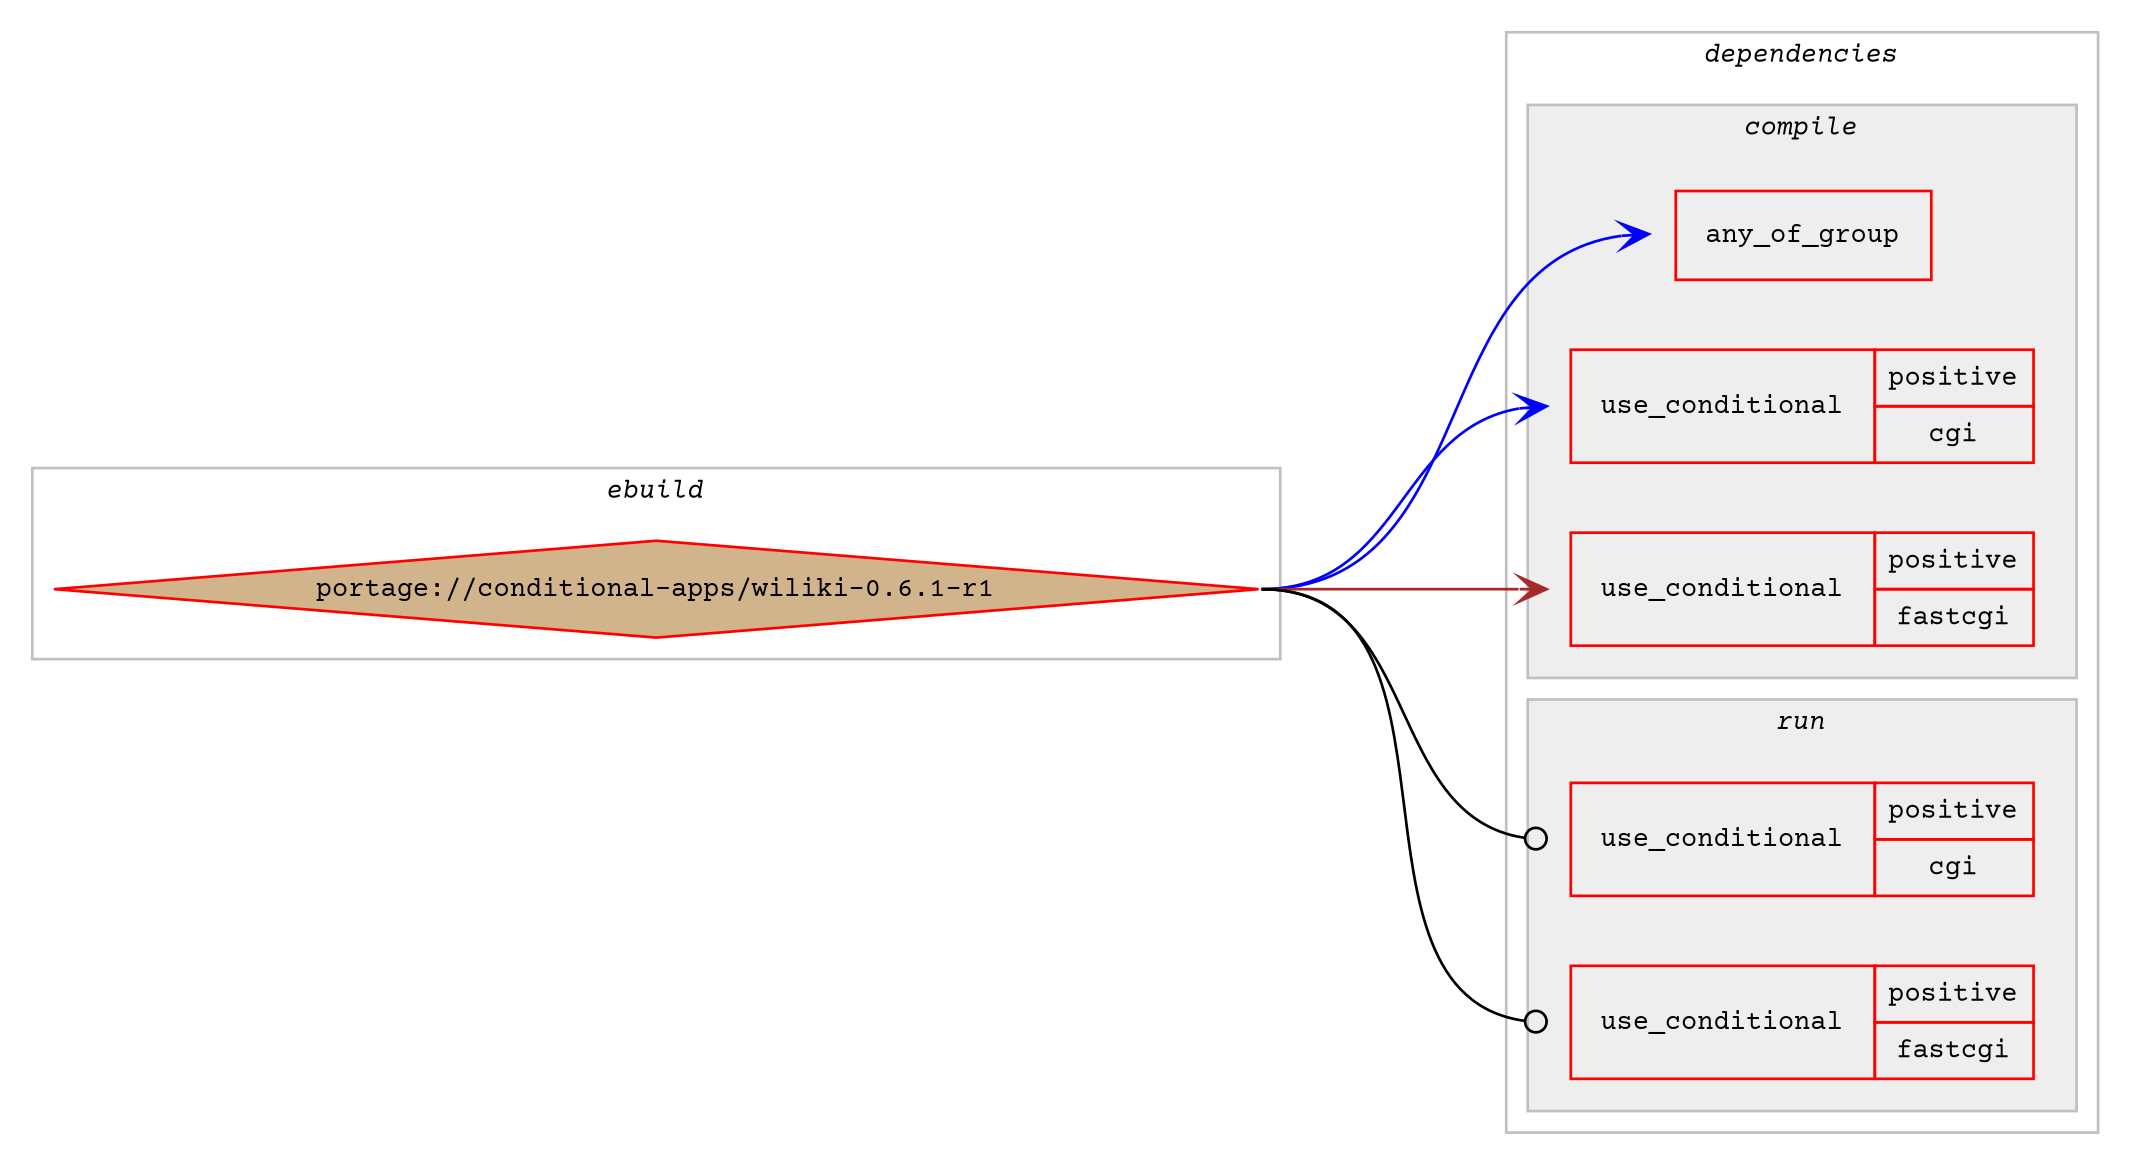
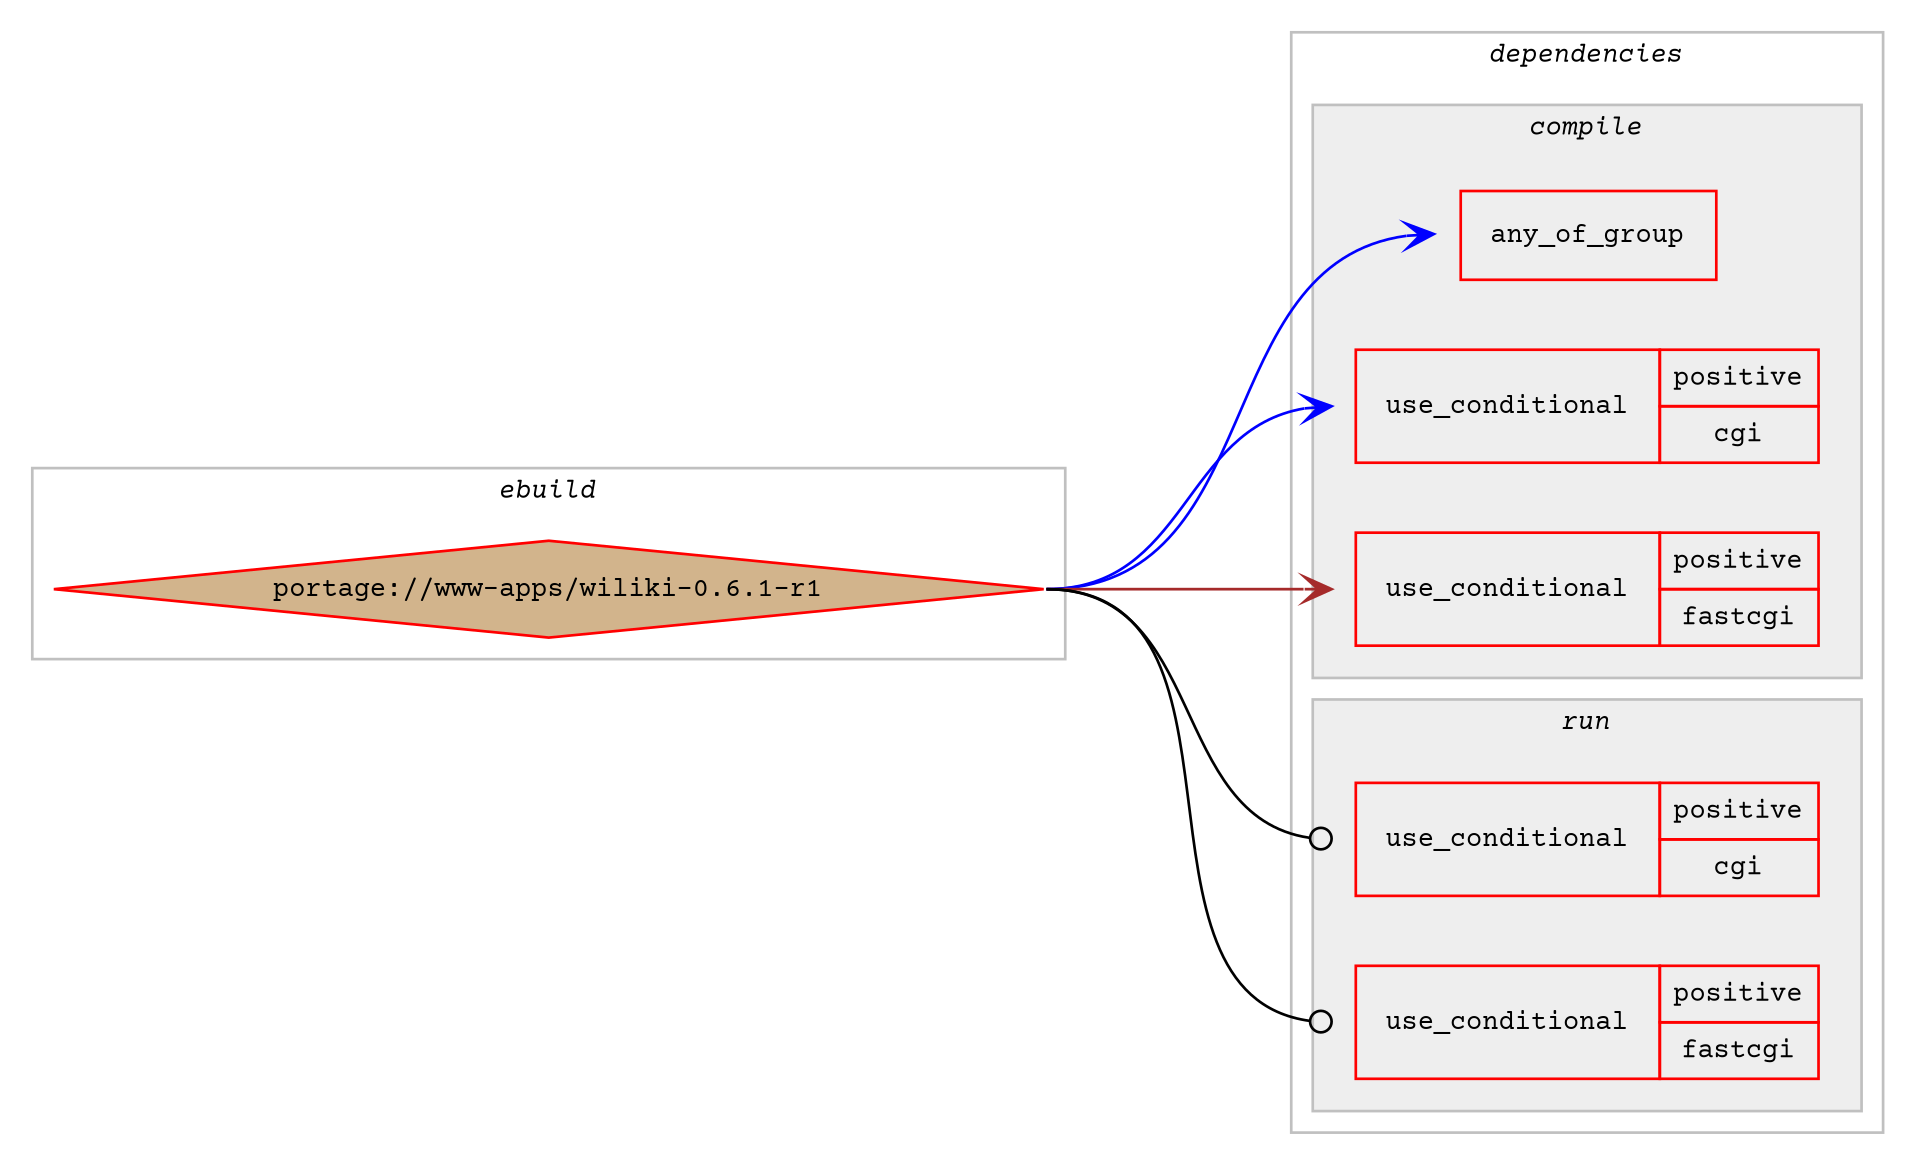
  digraph {
    compound=true
    concentrate=true
    fontname="Courier Prime"
    fontsize=10
    newrank=true
    rankdir=LR
    ranksep=1.5
    node [color=red fontname="Courier Prime" fontsize=10 shape=none]
    edge [arrowhead=vee headport=w style=solid tailport=e weight=20 color=blue fontname="Courier Prime"]
-   n1 [label="portage://conditional-apps/wiliki-0.6.1-r1" width=4 style=filled fillcolor=tan shape=diamond]
+   n1 [label="portage://www-apps/wiliki-0.6.1-r1" width=4 style=filled fillcolor=tan shape=diamond]
    n2 [label=<<TABLE BORDER="0" CELLBORDER="1" CELLSPACING="0" CELLPADDING="4"><TR><TD CELLPADDING="10">any_of_group</TD></TR></TABLE>>]
    n3 [label=<<TABLE BORDER="0" CELLBORDER="1" CELLSPACING="0" CELLPADDING="4"><TR><TD ROWSPAN="3" CELLPADDING="10">use_conditional</TD></TR><TR><TD>positive</TD></TR><TR><TD>cgi</TD></TR></TABLE>>]
    n4 [label=<<TABLE BORDER="0" CELLBORDER="1" CELLSPACING="0" CELLPADDING="4"><TR><TD ROWSPAN="3" CELLPADDING="10">use_conditional</TD></TR><TR><TD>positive</TD></TR><TR><TD>fastcgi</TD></TR></TABLE>>]
    n5 [label=<<TABLE BORDER="0" CELLBORDER="1" CELLSPACING="0" CELLPADDING="4"><TR><TD ROWSPAN="3" CELLPADDING="10">use_conditional</TD></TR><TR><TD>positive</TD></TR><TR><TD>cgi</TD></TR></TABLE>>]
    n6 [label=<<TABLE BORDER="0" CELLBORDER="1" CELLSPACING="0" CELLPADDING="4"><TR><TD ROWSPAN="3" CELLPADDING="10">use_conditional</TD></TR><TR><TD>positive</TD></TR><TR><TD>fastcgi</TD></TR></TABLE>>]
    subgraph cluster_1 {
      color=gray
      label=<<i>ebuild</i>>
      rank=same
      n1
    }
    subgraph cluster_2 {
      color=gray
      label=<<i>dependencies</i>>
      subgraph cluster_3 {
        color=gray
        fillcolor="#eeeeee"
        label=<<i>compile</i>>
        style=filled
        subgraph sub_4 {
          color=gray
          fillcolor="#eeeeee"
          label=<<i>compile</i>>
          style=filled
          n2
        }
        subgraph sub_5 {
          color=gray
          fillcolor="#eeeeee"
          label=<<i>compile</i>>
          style=filled
          n3
        }
        subgraph sub_6 {
          color=gray
          fillcolor="#eeeeee"
          label=<<i>compile</i>>
          style=filled
          n4
        }
      }
      subgraph cluster_7 {
        color=gray
        fillcolor="#eeeeee"
        label=<<i>compile and run</i>>
        style=filled
      }
      subgraph cluster_8 {
        color=gray
        fillcolor="#eeeeee"
        label=<<i>run</i>>
        style=filled
        subgraph sub_9 {
          color=gray
          fillcolor="#eeeeee"
          label=<<i>run</i>>
          style=filled
          n5
        }
        subgraph sub_10 {
          color=gray
          fillcolor="#eeeeee"
          label=<<i>run</i>>
          style=filled
          n6
        }
      }
    }
    subgraph cluster_11 {
      color=gray
      label=<<i>candidates</i>>
      rank=same
    }
    n1 -> n2
    n1 -> n3
    n1 -> n4 [color=brown]
    n1 -> n5 [arrowhead=odot color=black]
    n1 -> n6 [arrowhead=odot color=black]
  }
